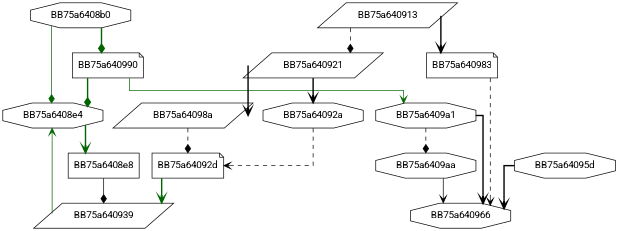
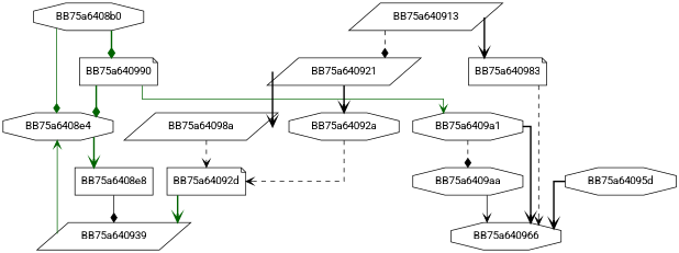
  digraph {
    fontname=Roboto
    splines=ortho
    node [fontname=Roboto shape=octagon]
    edge [arrowhead=vee color=black fontname=Roboto style=bold]
    BB75a640990 [shape=note]
    BB75a6408b0
    BB75a6408e4
    BB75a6409a1
    BB75a6408e8 [shape=box]
    BB75a640966
    BB75a6409aa
    BB75a64095d
    BB75a640939 [shape=parallelogram]
    BB75a640913 [shape=parallelogram]
    BB75a640983 [shape=note]
    BB75a640921 [shape=parallelogram]
    BB75a64098a [shape=parallelogram]
    BB75a64092a
    BB75a64092d [shape=note]
    BB75a640990 -> BB75a6408e4 [arrowhead=diamond color=darkgreen]
    BB75a640990 -> BB75a6409a1 [color=darkgreen style=solid]
    BB75a6408b0 -> BB75a640990 [arrowhead=diamond color=darkgreen]
    BB75a6408b0 -> BB75a6408e4 [arrowhead=diamond color=darkgreen style=solid]
    BB75a6408e4 -> BB75a6408e8 [color=darkgreen]
    BB75a6409a1 -> BB75a640966
    BB75a6409a1 -> BB75a6409aa [arrowhead=diamond style=dashed]
    BB75a6408e8 -> BB75a640939 [arrowhead=diamond style=solid]
    BB75a6409aa -> BB75a640966 [style=solid]
    BB75a64095d -> BB75a640966
    BB75a640939 -> BB75a6408e4 [color=darkgreen style=solid]
    BB75a640913 -> BB75a640983
    BB75a640913 -> BB75a640921 [arrowhead=diamond style=dashed]
    BB75a640983 -> BB75a640966 [style=dashed]
    BB75a640921 -> BB75a64098a
    BB75a640921 -> BB75a64092a
-   BB75a64098a -> BB75a64092d [arrowhead=diamond style=dashed]
+   BB75a64098a -> BB75a64092d [style=dashed]
    BB75a64092a -> BB75a64092d [style=dashed]
    BB75a64092d -> BB75a640939 [color=darkgreen]
  }
